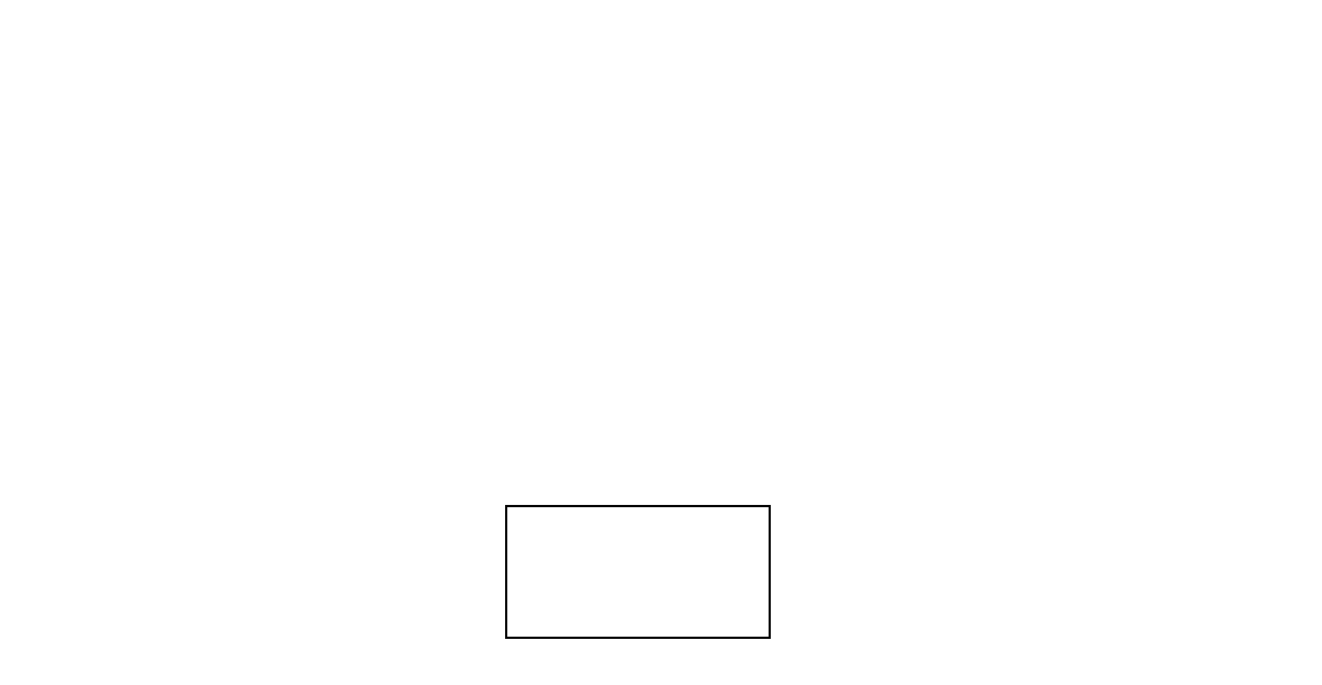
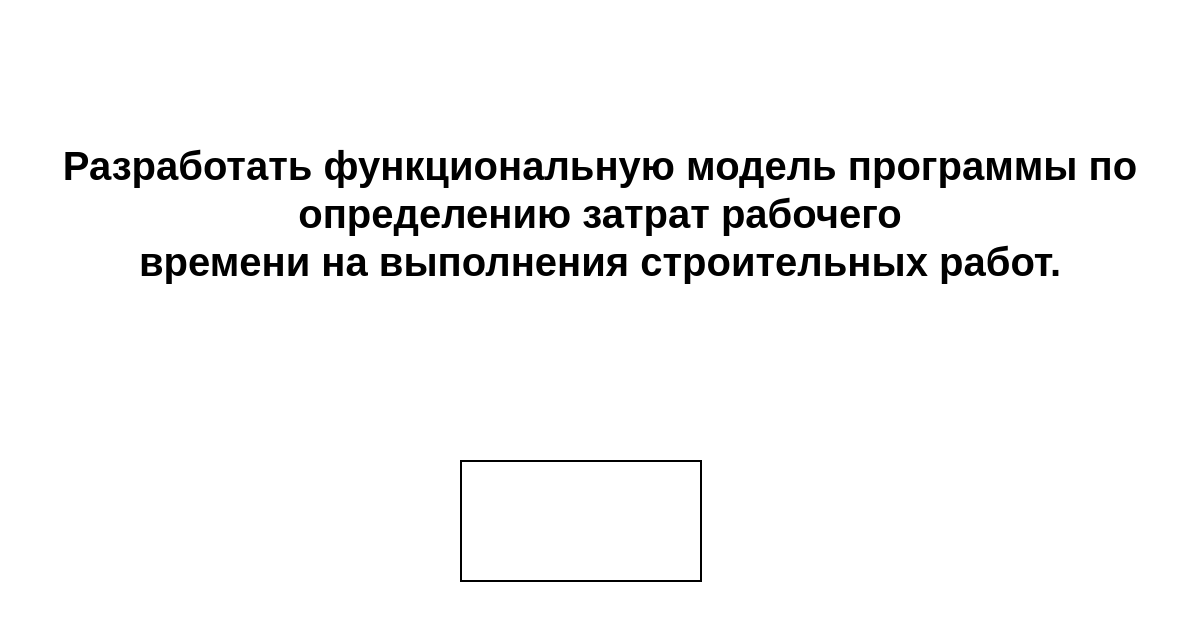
  <mxCell id="0" />
  <mxCell id="1" parent="0" />
  <mxCell id="2" value="" style="rounded=0;whiteSpace=wrap;html=1;" vertex="1" parent="1"><mxGeometry x="230" y="230" width="120" height="60" as="geometry" /></mxCell>
+ <mxCell id="3" value="&lt;p style=&quot;font-size: 20px;&quot; class=&quot;MsoNormal&quot;&gt;&lt;b&gt;&lt;span&gt;&lt;span style=&quot;mso-list:Ignore&quot;&gt;&lt;span style=&quot;font-style: normal; font-variant: normal; font-kerning: auto; font-optical-sizing: auto; font-feature-settings: normal; font-variation-settings: normal; font-stretch: normal; line-height: normal; font-family: &amp;quot;Times New Roman&amp;quot;;&quot;&gt;&lt;br&gt;&lt;/span&gt;&lt;/span&gt;&lt;/span&gt;&lt;span&gt;Разработать функциональную модель программы по определению затрат рабочего&lt;br&gt;времени на выполнения строительных работ.&lt;/span&gt;&lt;/b&gt;&lt;/p&gt;" style="text;whiteSpace=wrap;html=1;align=center;" vertex="1" parent="1"><mxGeometry x="20" y="20" width="560" height="150" as="geometry" /></mxCell>
